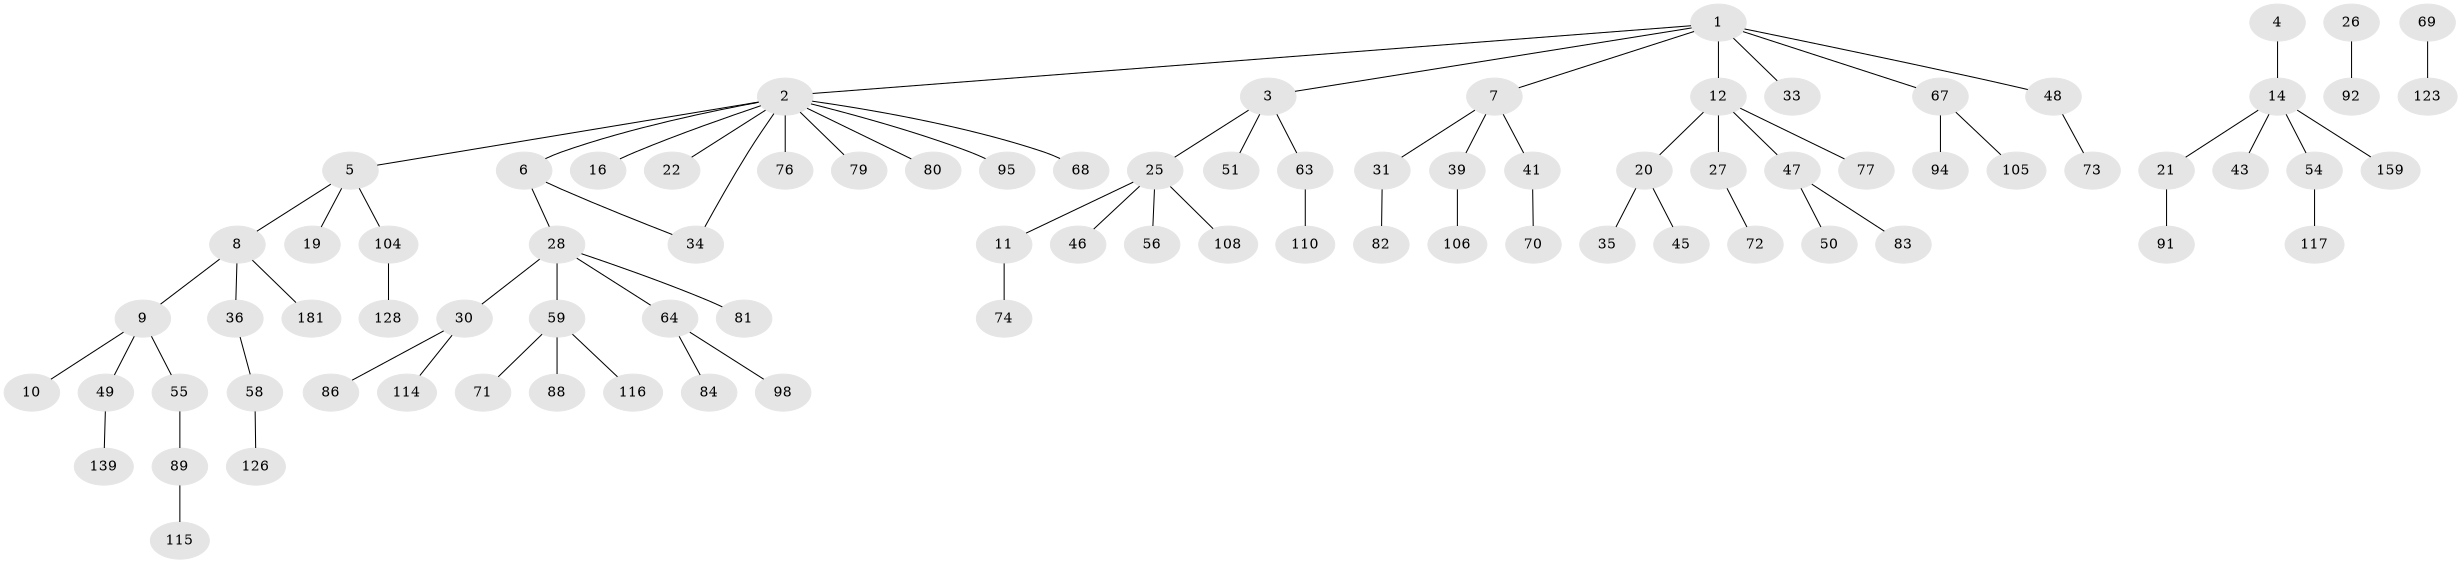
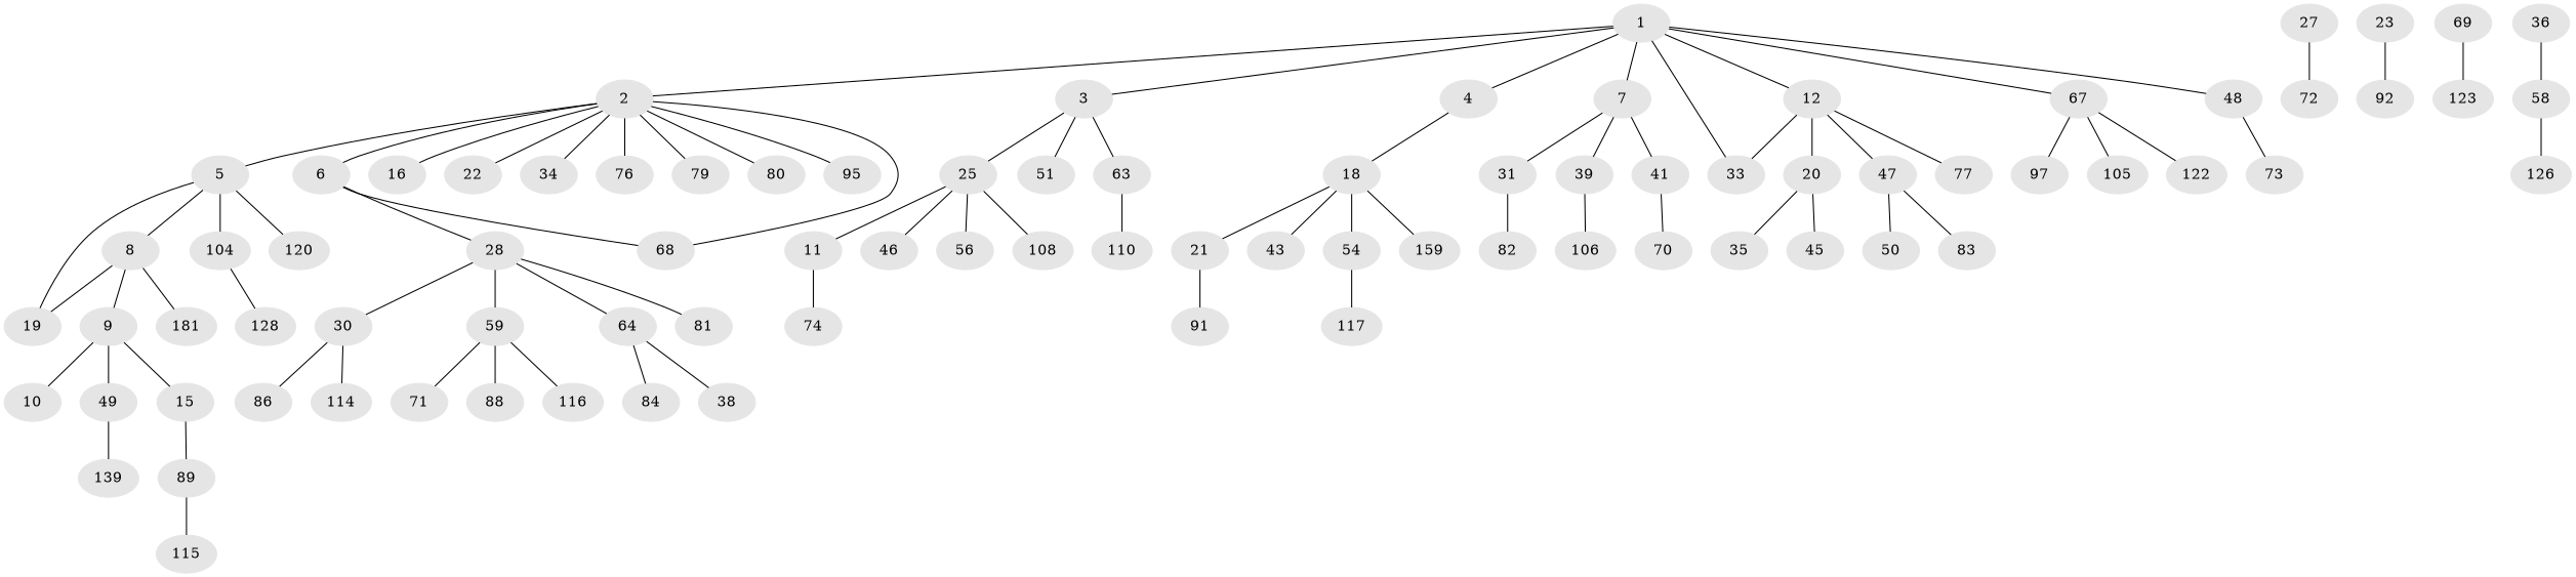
  graph {
    node [color=gray90 style=filled]
    1 [super="+87"]
    2 [super="+85"]
    3 [super="+111"]
    4 [super="+11"]
    7 [super="+25"]
    12 [super="+53"]
    33 [super="+66"]
    67 [super="+102"]
    48 [super="+90"]
    5 [super="+13"]
    6
    16 [super="+42"]
    22
    34
    76
    79
    80
    95
    68
    n20 [label=25 super="+18"]
    51
    63 [super="+75"]
-   14 [super="+43"]
+   14 [super="+43" label=18]
    31
    39 [super="+57"]
    41 [super="+52"]
    20 [super="+32"]
    27
    47 [super="+62"]
    77
-   94
+   94 [label=97]
    105
+   122
    8 [super="+29"]
    19 [super="+38"]
    104 [super="+107"]
+   120
    28 [super="+37"]
-   23 [super="+24" label=26]
+   23 [super="+24"]
    92
    n41 [label=11]
    n42 [label=46]
    56 [super="+112"]
    108
    110
    21
    n47 [label=43]
    54
    n49 [label=159 super="+125"]
    69 [super="+96"]
    123 [super="+124"]
    9
    36 [super="+46"]
    n54 [label=181]
    128
    30 [super="+60"]
    59 [super="+118"]
    64 [super="+65"]
    81 [super="+100"]
    82
    106 [super="+127"]
    70 [super="+97"]
    73
    10
    49 [super="+93"]
-   55 [super="+99"]
+   55 [super="+99" label=15]
    58 [super="+61"]
    n68 [label=139]
    89 [super="+121"]
    35
    45
    72
    50
    83
    91
    117
    74
    86
    114
    71
    88
    116
    84
-   98
+   98 [label=38]
    126
    115
    1 -- 2
    1 -- 3
+   1 -- 4
    1 -- 7
    1 -- 12
    1 -- 33
    1 -- 67
    1 -- 48
    2 -- 5
    2 -- 6
    2 -- 16
    2 -- 22
    2 -- 34
    2 -- 76
    2 -- 79
    2 -- 80
    2 -- 95
    2 -- 68
    3 -- n20
    3 -- 51
    3 -- 63
    4 -- 14
    7 -- 31
    7 -- 39
    7 -- 41
    12 -- 20
-   12 -- 27
+   12 -- 33
    12 -- 47
    12 -- 77
    67 -- 94
    67 -- 105
+   67 -- 122
    48 -- 73
    5 -- 8
    5 -- 19
    5 -- 104
-   6 -- 34
+   5 -- 120
+   6 -- 68
    6 -- 28
    n20 -- n41
    n20 -- n42
    n20 -- 56
    n20 -- 108
    63 -- 110
    14 -- 21
    14 -- n47
    14 -- 54
    14 -- n49
    31 -- 82
    39 -- 106
    41 -- 70
    20 -- 35
    20 -- 45
    27 -- 72
    47 -- 50
    47 -- 83
    8 -- 9
-   8 -- 36
+   8 -- 19
    8 -- n54
    104 -- 128
    28 -- 30
    28 -- 59
    28 -- 64
    28 -- 81
    23 -- 92
    n41 -- 74
    21 -- 91
    54 -- 117
    69 -- 123
    9 -- 10
    9 -- 49
    9 -- 55
    36 -- 58
    30 -- 86
    30 -- 114
    59 -- 71
    59 -- 88
    59 -- 116
    64 -- 84
    64 -- 98
    49 -- n68
    55 -- 89
    58 -- 126
    89 -- 115
  }
